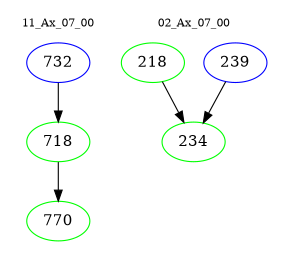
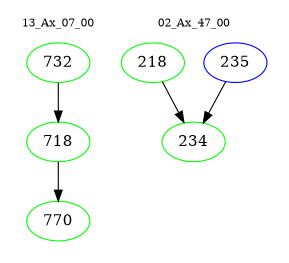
  digraph {
    node [color=green]
    edge [color=black]
-   n1 [color=blue label=732]
+   n1 [label=732]
    n2 [label=718]
    n3 [label=770]
-   n4 [color=blue label=239]
+   n4 [color=blue label=235]
    n5 [label=218]
    n6 [label=234]
    subgraph cluster_1 {
      color=white
      fontsize=10
-     label="11_Ax_07_00"
+     label="13_Ax_07_00"
      n1
      n2
      n3
    }
    subgraph cluster_2 {
      color=white
      fontsize=10
-     label="02_Ax_07_00"
+     label="02_Ax_47_00"
      n4
      n5
      n6
    }
    n1 -> n2
    n2 -> n3
    n4 -> n6
    n5 -> n6
  }
